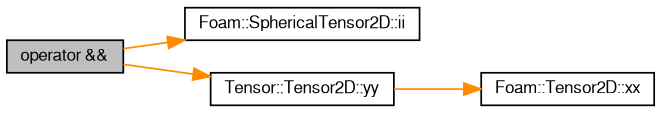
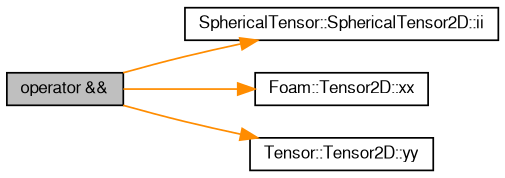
  digraph {
    rankdir=LR
    node [color=black fontname=FreeSans fontsize=10 shape=record]
    edge [color=darkorange fontname=FreeSans fontsize=10 labelfontname=FreeSans labelfontsize=10 style=solid]
    n1 [fillcolor=grey75 fontcolor=black height=0.2 label="operator &&" style=filled width=0.4]
-   n2 [height=0.2 label="Foam::SphericalTensor2D::ii" width=0.4]
+   n2 [height=0.2 label="SphericalTensor::SphericalTensor2D::ii" width=0.4]
    n3 [height=0.2 label="Foam::Tensor2D::xx" width=0.4]
    n4 [height=0.2 label="Tensor::Tensor2D::yy" width=0.4]
    n1 -> n2
-   n4 -> n3
+   n1 -> n3
    n1 -> n4
  }
